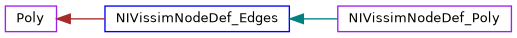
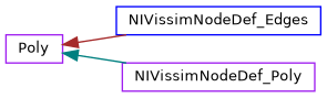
  digraph {
    rankdir=LR
    node [color=purple fillcolor=white fontname=Helvetica fontsize=10 shape=record style=filled]
    edge [dir=back fontname=Helvetica fontsize=10 labelfontname=Helvetica labelfontsize=10 style=solid]
    n1 [height=0.2 label=Poly width=0.4]
    n2 [color=blue height=0.2 label=NIVissimNodeDef_Edges width=0.4]
    n3 [height=0.2 label=NIVissimNodeDef_Poly width=0.4]
    n1 -> n2 [color=brown]
-   n2 -> n3 [color=teal]
+   n1 -> n3 [color=teal]
  }
